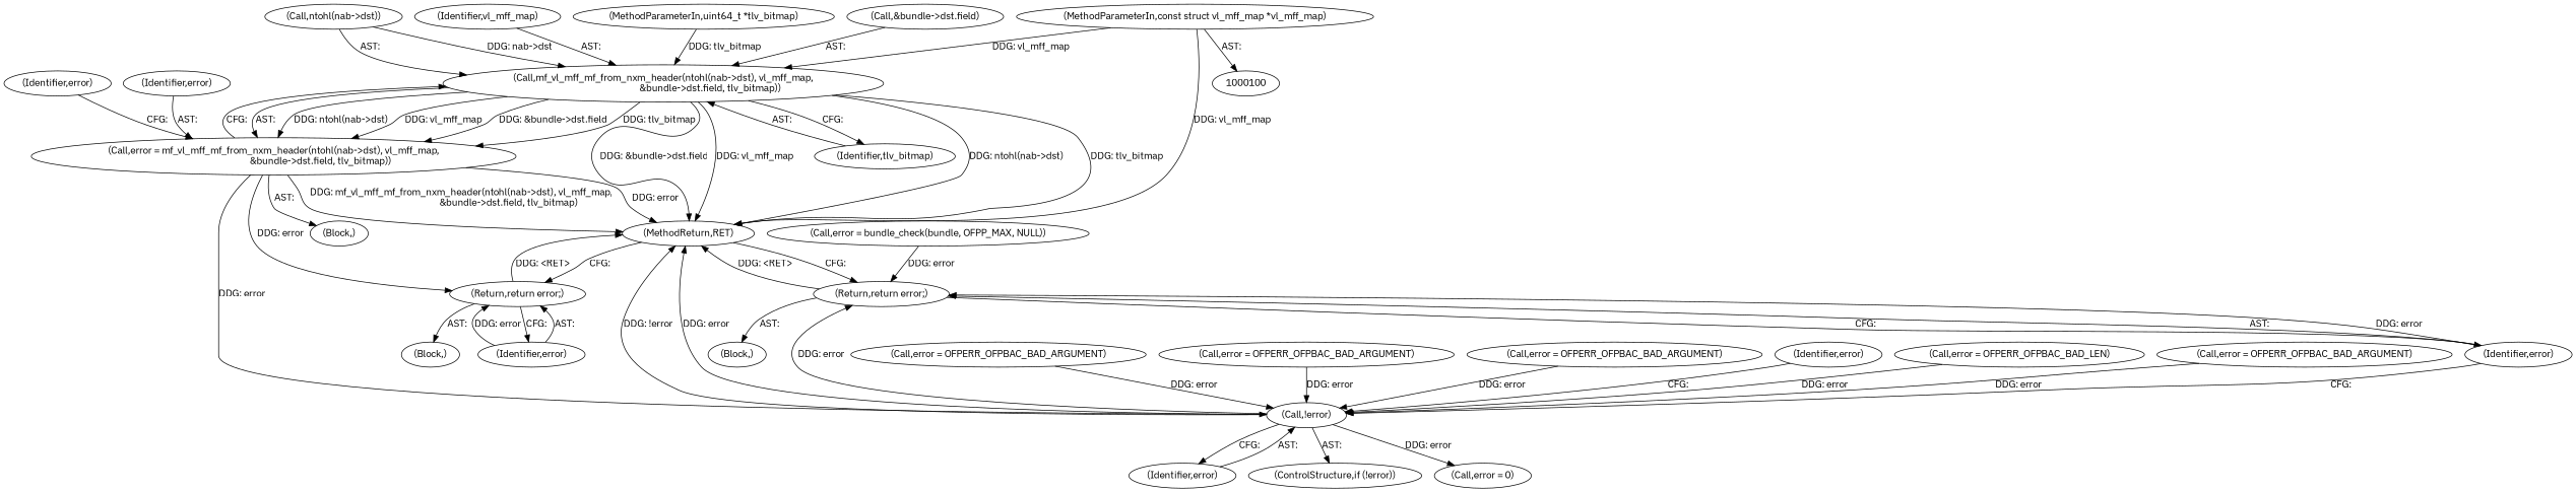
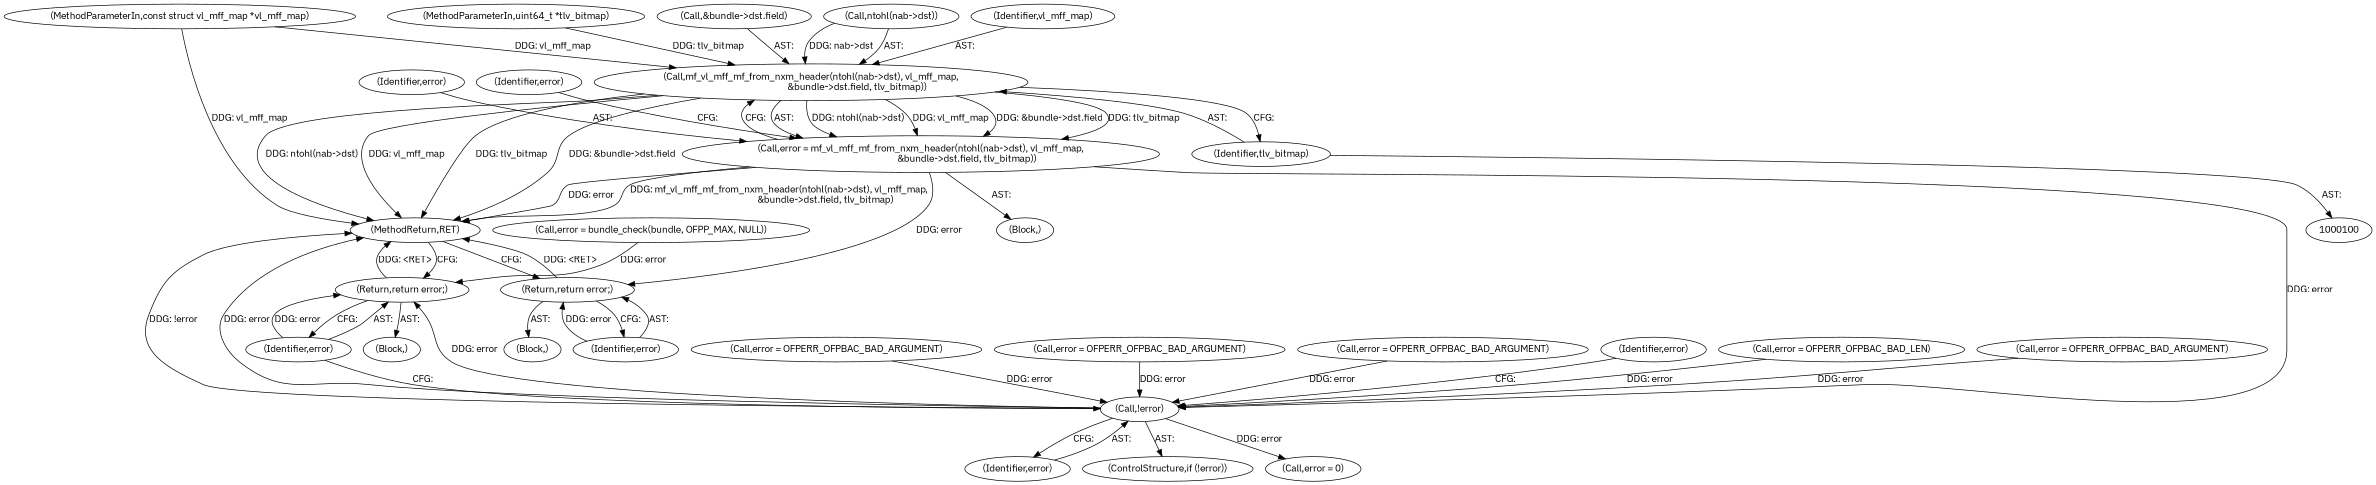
  digraph {
    fontname="IBM Plex Sans"
    node [fontname="IBM Plex Sans"]
    edge [fontname="IBM Plex Sans"]
    n1 [label="(MethodParameterIn,const struct vl_mff_map *vl_mff_map)"]
    n2 [label="(Call,mf_vl_mff_mf_from_nxm_header(ntohl(nab->dst), vl_mff_map,\n                                             &bundle->dst.field, tlv_bitmap))"]
    n3 [label="(MethodReturn,RET)"]
    1000100
    n5 [label="(Call,error = mf_vl_mff_mf_from_nxm_header(ntohl(nab->dst), vl_mff_map,\n                                             &bundle->dst.field, tlv_bitmap))"]
    n6 [label="(Identifier,tlv_bitmap)"]
    n7 [label="(Return,return error;)"]
    n8 [label="(Return,return error;)"]
    n9 [label="(Call,!error)"]
    n10 [label="(Block,)"]
    n11 [label="(Identifier,error)"]
    n12 [label="(Block,)"]
    n13 [label="(Identifier,error)"]
    n14 [label="(ControlStructure,if (!error))"]
    n15 [label="(Call,error = 0)"]
    n16 [label="(Identifier,error)"]
    n17 [label="(Block,)"]
    n18 [label="(MethodParameterIn,uint64_t *tlv_bitmap)"]
    n19 [label="(Call,error = OFPERR_OFPBAC_BAD_ARGUMENT)"]
    n20 [label="(Call,&bundle->dst.field)"]
    n21 [label="(Call,error = OFPERR_OFPBAC_BAD_ARGUMENT)"]
    n22 [label="(Call,error = bundle_check(bundle, OFPP_MAX, NULL))"]
    n23 [label="(Identifier,error)"]
    n24 [label="(Call,error = OFPERR_OFPBAC_BAD_ARGUMENT)"]
    n25 [label="(Identifier,error)"]
    n26 [label="(Call,ntohl(nab->dst))"]
    n27 [label="(Identifier,error)"]
    n28 [label="(Call,error = OFPERR_OFPBAC_BAD_LEN)"]
    n29 [label="(Call,error = OFPERR_OFPBAC_BAD_ARGUMENT)"]
    n30 [label="(Identifier,vl_mff_map)"]
    n1 -> n2 [label="DDG: vl_mff_map"]
    n1 -> n3 [label="DDG: vl_mff_map"]
-   n1 -> 1000100 [label="AST: "]
+   n6 -> 1000100 [label="AST: "]
    n2 -> n3 [label="DDG: tlv_bitmap"]
    n2 -> n3 [label="DDG: &bundle->dst.field"]
    n2 -> n3 [label="DDG: vl_mff_map"]
    n2 -> n3 [label="DDG: ntohl(nab->dst)"]
    n2 -> n5 [label="AST: "]
    n2 -> n5 [label="DDG: ntohl(nab->dst)"]
    n2 -> n5 [label="DDG: vl_mff_map"]
    n2 -> n5 [label="DDG: &bundle->dst.field"]
    n2 -> n5 [label="DDG: tlv_bitmap"]
    n2 -> n6 [label="CFG: "]
    n3 -> n7 [label="CFG: "]
    n3 -> n8 [label="CFG: "]
    n5 -> n2 [label="CFG: "]
    n5 -> n3 [label="DDG: error"]
    n5 -> n3 [label="DDG: mf_vl_mff_mf_from_nxm_header(ntohl(nab->dst), vl_mff_map,\n                                             &bundle->dst.field, tlv_bitmap)"]
    n5 -> n7 [label="DDG: error"]
    n5 -> n9 [label="DDG: error"]
    n5 -> n10 [label="AST: "]
    n6 -> n2 [label="AST: "]
    n7 -> n3 [label="DDG: <RET>"]
    n7 -> n11 [label="CFG: "]
    n7 -> n12 [label="AST: "]
    n8 -> n3 [label="DDG: <RET>"]
    n8 -> n16 [label="CFG: "]
    n8 -> n17 [label="AST: "]
    n9 -> n3 [label="DDG: !error"]
    n9 -> n3 [label="DDG: error"]
    n9 -> n8 [label="DDG: error"]
    n9 -> n13 [label="CFG: "]
    n9 -> n14 [label="AST: "]
    n9 -> n15 [label="DDG: error"]
    n11 -> n7 [label="AST: "]
    n11 -> n7 [label="DDG: error"]
    n13 -> n9 [label="AST: "]
    n16 -> n8 [label="AST: "]
    n16 -> n8 [label="DDG: error"]
    n16 -> n9 [label="CFG: "]
    n18 -> n2 [label="DDG: tlv_bitmap"]
    n19 -> n9 [label="DDG: error"]
    n20 -> n2 [label="AST: "]
    n21 -> n9 [label="DDG: error"]
    n22 -> n8 [label="DDG: error"]
    n23 -> n5 [label="AST: "]
    n24 -> n9 [label="DDG: error"]
    n25 -> n9 [label="CFG: "]
    n26 -> n2 [label="AST: "]
    n26 -> n2 [label="DDG: nab->dst"]
    n27 -> n5 [label="CFG: "]
    n28 -> n9 [label="DDG: error"]
    n29 -> n9 [label="DDG: error"]
    n30 -> n2 [label="AST: "]
  }
